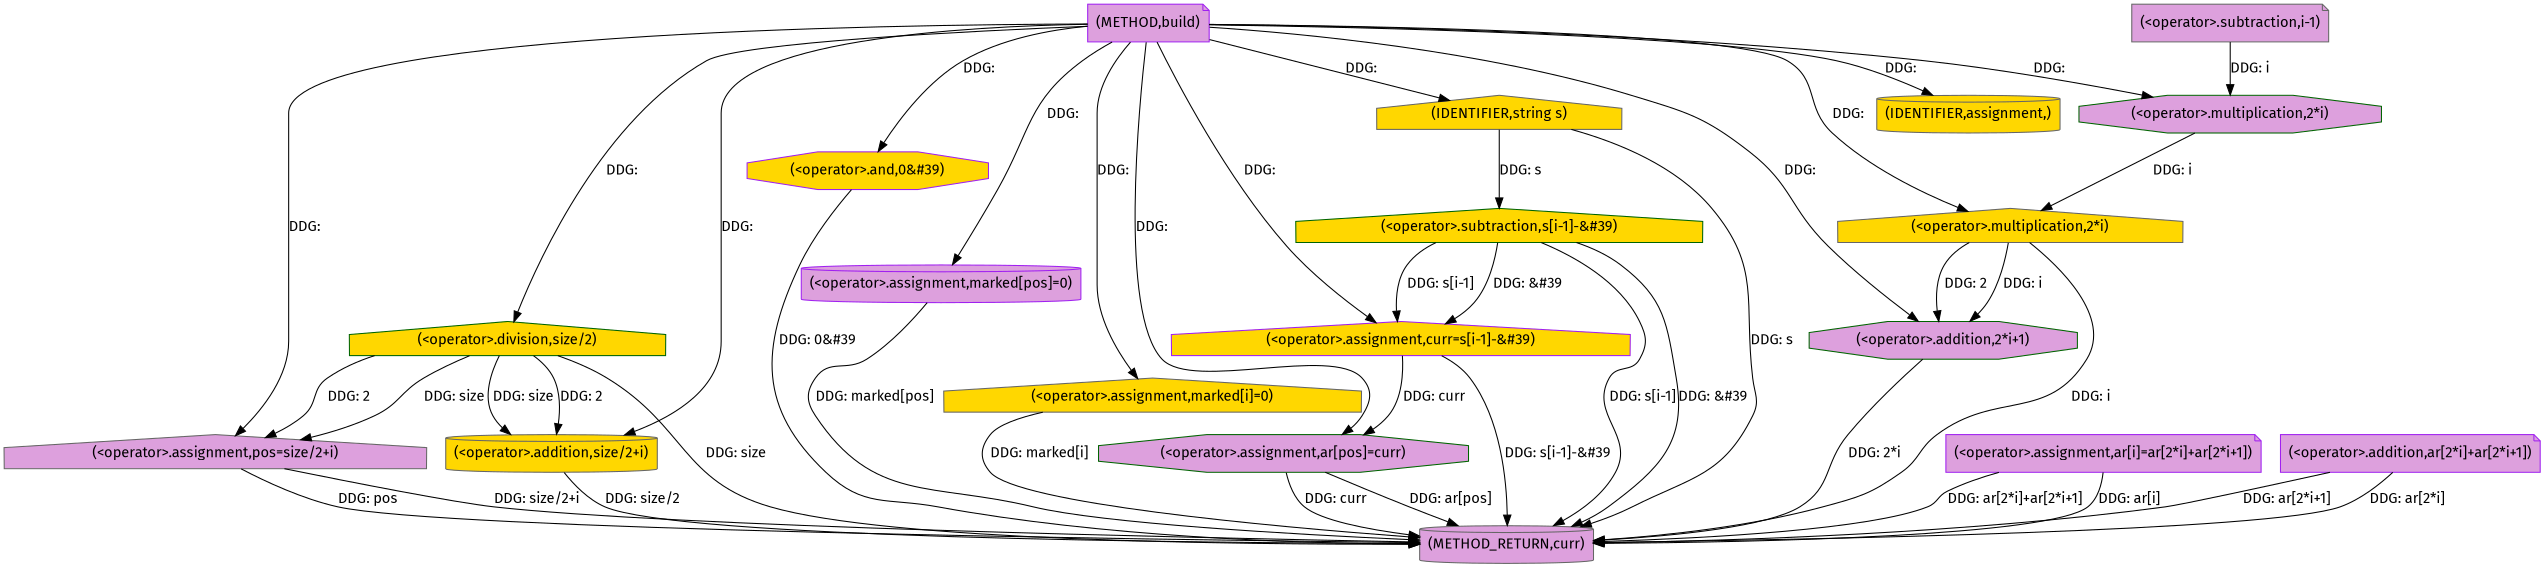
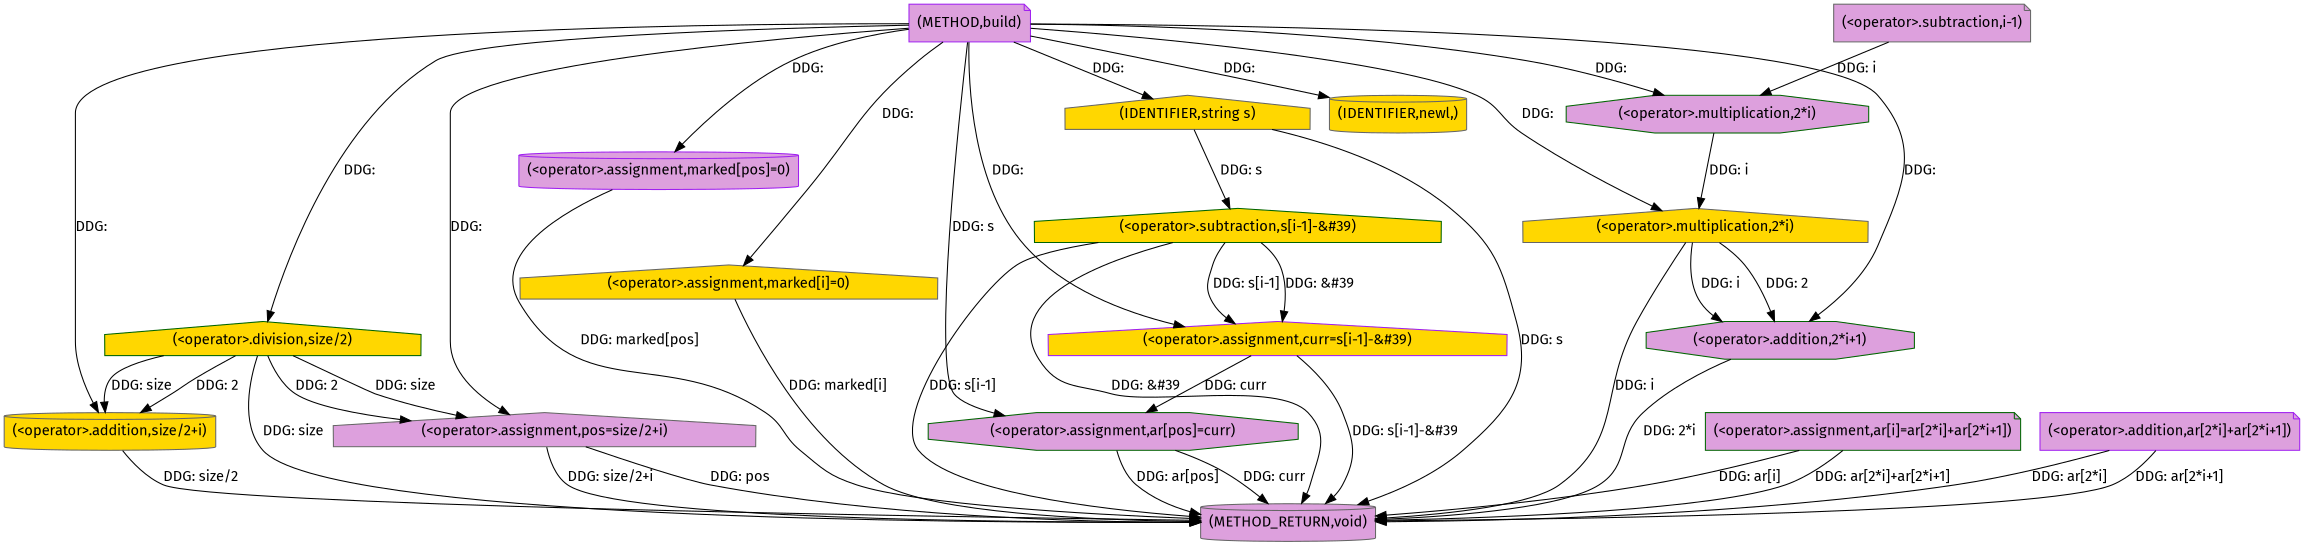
  digraph {
    fontname="Fira Sans"
    node [color=gray40 fillcolor=plum fontname="Fira Sans" shape=house style=filled]
    edge [fontname="Fira Sans"]
    n1 [color=purple label="(METHOD,build)" shape=note]
    n2 [fillcolor=gold label="(IDENTIFIER,string s)"]
-   n3 [fillcolor=gold label="(IDENTIFIER,assignment,)" shape=cylinder]
+   n3 [fillcolor=gold label="(IDENTIFIER,newl,)" shape=cylinder]
    n4 [label="(<operator>.assignment,pos=size/2+i)"]
    n5 [color=purple fillcolor=gold label="(<operator>.assignment,curr=s[i-1]-&#39)"]
-   n6 [color=purple fillcolor=gold label="(<operator>.and,0&#39)" shape=octagon]
    n7 [color=darkgreen label="(<operator>.assignment,ar[pos]=curr)" shape=octagon]
    n8 [color=purple label="(<operator>.assignment,marked[pos]=0)" shape=cylinder]
    n9 [fillcolor=gold label="(<operator>.assignment,marked[i]=0)"]
    n10 [fillcolor=gold label="(<operator>.addition,size/2+i)" shape=cylinder]
    n11 [color=darkgreen fillcolor=gold label="(<operator>.division,size/2)"]
    n12 [color=darkgreen label="(<operator>.multiplication,2*i)" shape=octagon]
    n13 [color=darkgreen label="(<operator>.addition,2*i+1)" shape=octagon]
    n14 [fillcolor=gold label="(<operator>.multiplication,2*i)"]
-   n15 [label="(METHOD_RETURN,curr)" shape=cylinder]
+   n15 [label="(METHOD_RETURN,void)" shape=cylinder]
    n16 [color=darkgreen fillcolor=gold label="(<operator>.subtraction,s[i-1]-&#39)"]
    n17 [label="(<operator>.subtraction,i-1)" shape=note]
-   n18 [color=purple label="(<operator>.assignment,ar[i]=ar[2*i]+ar[2*i+1])" shape=note]
+   n18 [color=darkgreen label="(<operator>.assignment,ar[i]=ar[2*i]+ar[2*i+1])" shape=note]
    n19 [color=purple label="(<operator>.addition,ar[2*i]+ar[2*i+1])" shape=note]
    n1 -> n2 [label="DDG: "]
    n1 -> n3 [label="DDG: "]
    n1 -> n4 [label="DDG: "]
    n1 -> n5 [label="DDG: "]
-   n1 -> n6 [label="DDG: "]
-   n1 -> n7 [label="DDG: "]
+   n1 -> n7 [label="DDG: s"]
    n1 -> n8 [label="DDG: "]
    n1 -> n9 [label="DDG: "]
    n1 -> n10 [label="DDG: "]
    n1 -> n11 [label="DDG: "]
    n1 -> n12 [label="DDG: "]
    n1 -> n13 [label="DDG: "]
    n1 -> n14 [label="DDG: "]
    n2 -> n15 [label="DDG: s"]
    n2 -> n16 [label="DDG: s"]
    n4 -> n15 [label="DDG: pos"]
    n4 -> n15 [label="DDG: size/2+i"]
    n5 -> n7 [label="DDG: curr"]
    n5 -> n15 [label="DDG: s[i-1]-&#39"]
-   n6 -> n15 [label="DDG: 0&#39"]
    n7 -> n15 [label="DDG: ar[pos]"]
    n7 -> n15 [label="DDG: curr"]
    n8 -> n15 [label="DDG: marked[pos]"]
    n9 -> n15 [label="DDG: marked[i]"]
    n10 -> n15 [label="DDG: size/2"]
    n11 -> n4 [label="DDG: size"]
    n11 -> n4 [label="DDG: 2"]
    n11 -> n10 [label="DDG: size"]
    n11 -> n10 [label="DDG: 2"]
    n11 -> n15 [label="DDG: size"]
    n12 -> n14 [label="DDG: i"]
    n13 -> n15 [label="DDG: 2*i"]
    n14 -> n13 [label="DDG: 2"]
    n14 -> n13 [label="DDG: i"]
    n14 -> n15 [label="DDG: i"]
    n16 -> n5 [label="DDG: s[i-1]"]
    n16 -> n5 [label="DDG: &#39"]
    n16 -> n15 [label="DDG: s[i-1]"]
    n16 -> n15 [label="DDG: &#39"]
    n17 -> n12 [label="DDG: i"]
    n18 -> n15 [label="DDG: ar[i]"]
    n18 -> n15 [label="DDG: ar[2*i]+ar[2*i+1]"]
    n19 -> n15 [label="DDG: ar[2*i]"]
    n19 -> n15 [label="DDG: ar[2*i+1]"]
  }
